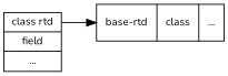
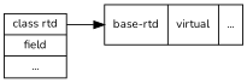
  digraph {
    rankdir=LR
    fontname=Nunito
    node [fontsize=11 shape=record fontname=Nunito]
    n1 [label="<rtd> class rtd|<field> field|..."]
-   n2 [label="{base-rtd|class|...}"]
+   n2 [label="{base-rtd|virtual|...}"]
    n1 -> n2 [tailport=rtd fontname=Nunito]
  }
